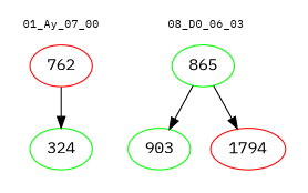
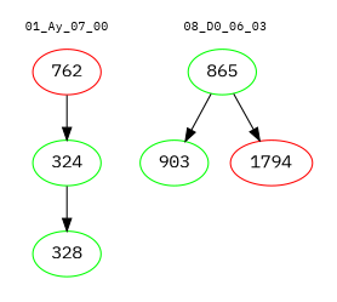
  digraph {
    fontname="IBM Plex Mono"
    node [color=green fontname="IBM Plex Mono"]
    edge [color=black fontname="IBM Plex Mono"]
    n1 [label=324]
+   n2 [label=328]
    n3 [color=red label=762]
    n4 [label=865]
    n5 [label=903]
    n6 [color=red label=1794]
    subgraph cluster_1 {
      color=white
      fontsize=10
      label="01_Ay_07_00"
      n1
+     n2
      n3
    }
    subgraph cluster_2 {
      color=white
      fontsize=10
      label="08_D0_06_03"
      n4
      n5
      n6
    }
+   n1 -> n2
    n3 -> n1
    n4 -> n5
    n4 -> n6
  }
